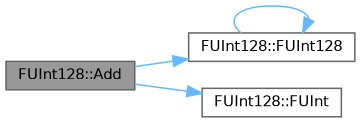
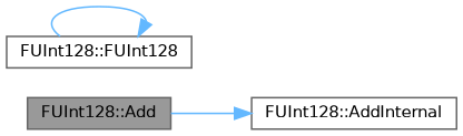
  digraph {
    rankdir=LR
    node [color=grey40 fillcolor=white fontname=Helvetica fontsize=10 shape=box style=filled]
    edge [color=steelblue1 fontname=Helvetica fontsize=10 labelfontname=Helvetica labelfontsize=10 style=solid]
    n1 [color=gray40 fillcolor=grey60 fontcolor=black height=0.2 label="FUInt128::Add" width=0.4]
    n2 [height=0.2 label="FUInt128::FUInt128" width=0.4]
-   n3 [height=0.2 label="FUInt128::FUInt" width=0.4]
-   n1 -> n2
+   n3 [height=0.2 label="FUInt128::AddInternal" width=0.4]
    n1 -> n3
    n2 -> n2
  }
